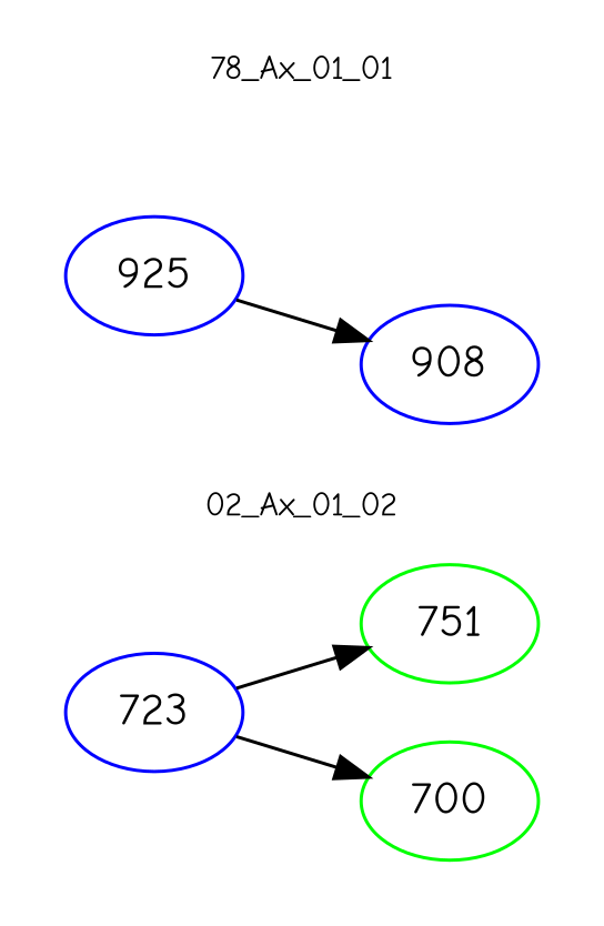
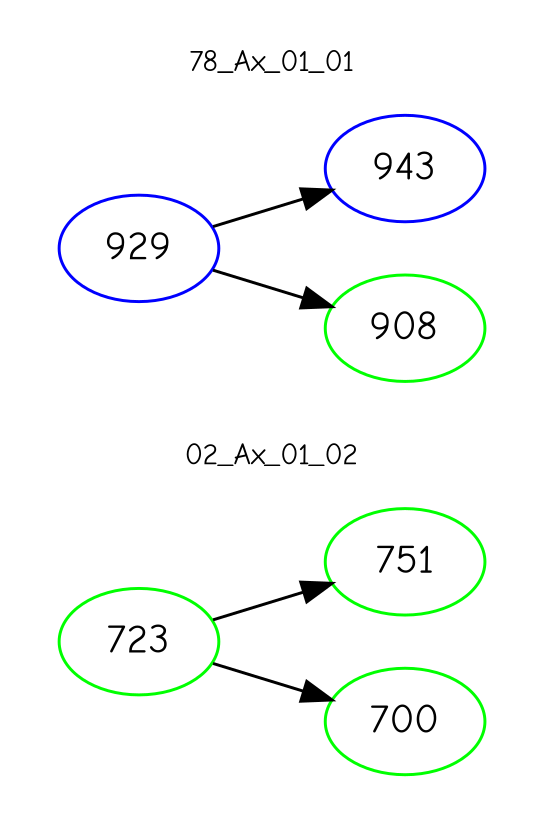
  digraph {
    fontname="Comic Neue"
    rankdir=LR
    node [color=blue fontname="Comic Neue"]
    edge [color=black fontname="Comic Neue"]
-   n1 [label=723]
+   n1 [color=green label=723]
    n2 [color=green label=700]
    n3 [color=green label=751]
-   n4 [label=925]
-   n5 [label=908]
+   n4 [label=929]
+   n5 [color=green label=908]
+   n6 [label=943]
    subgraph cluster_1 {
      color=white
      fontsize=10
      label="02_Ax_01_02"
      n1
      n2
      n3
    }
    subgraph cluster_2 {
      color=white
      fontsize=10
      label="78_Ax_01_01"
      n4
      n5
+     n6
    }
    n1 -> n2
    n1 -> n3
    n4 -> n5
+   n4 -> n6
  }
